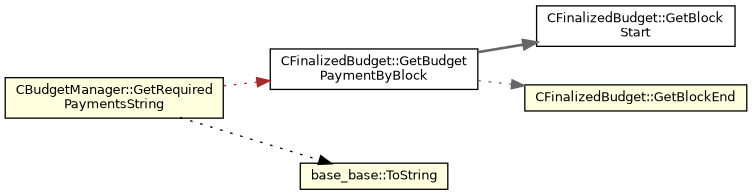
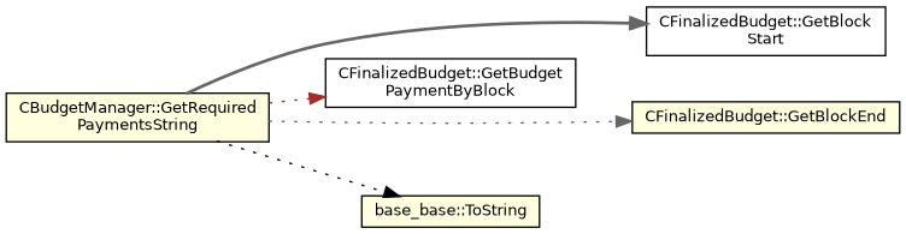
  digraph {
    rankdir=LR
    node [color=black fillcolor=lightyellow fontname=Helvetica fontsize=10 shape=record style=filled]
    edge [color=gray40 fontname=Helvetica fontsize=10 labelfontname=Helvetica labelfontsize=10 style=dotted]
    n1 [fontcolor=black height=0.2 label="CBudgetManager::GetRequired\lPaymentsString" width=0.4]
    n2 [fillcolor=white height=0.2 label="CFinalizedBudget::GetBlock\lStart" width=0.4]
    n3 [height=0.2 label="CFinalizedBudget::GetBlockEnd" width=0.4]
    n4 [fillcolor=white height=0.2 label="CFinalizedBudget::GetBudget\lPaymentByBlock" width=0.4]
    n5 [height=0.2 label="base_base::ToString" width=0.4]
-   n4 -> n2 [style=bold]
-   n4 -> n3
+   n1 -> n2 [style=bold]
+   n1 -> n3
    n1 -> n4 [color=brown]
    n1 -> n5 [color=black]
  }
